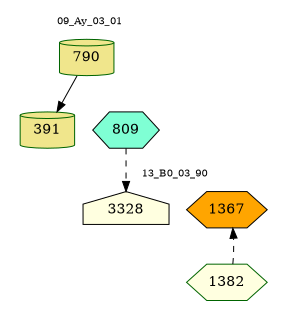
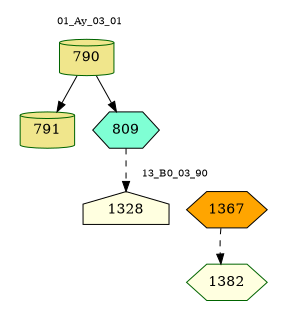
  digraph {
    node [color=darkgreen fillcolor=khaki shape=hexagon style=filled]
    edge [color=black style=solid]
    n1 [label=790 shape=cylinder]
-   n2 [label=391 shape=cylinder]
+   n2 [label=791 shape=cylinder]
    n3 [color=black fillcolor=aquamarine label=809]
    n4 [color=black fillcolor=orange label=1367]
-   n5 [color=black fillcolor=lightyellow label=3328 shape=house]
+   n5 [color=black fillcolor=lightyellow label=1328 shape=house]
    n6 [fillcolor=lightyellow label=1382]
    subgraph cluster_1 {
      color=white
      fontsize=10
-     label="09_Ay_03_01"
+     label="01_Ay_03_01"
      n1
      n2
      n3
    }
    subgraph cluster_2 {
      color=white
      fontsize=10
      label="13_B0_03_90"
      n4
      n5
      n6
    }
    n1 -> n2
+   n1 -> n3
    n3 -> n5 [style=dashed]
-   n6 -> n4 [style=dashed]
+   n4 -> n6 [style=dashed]
  }
